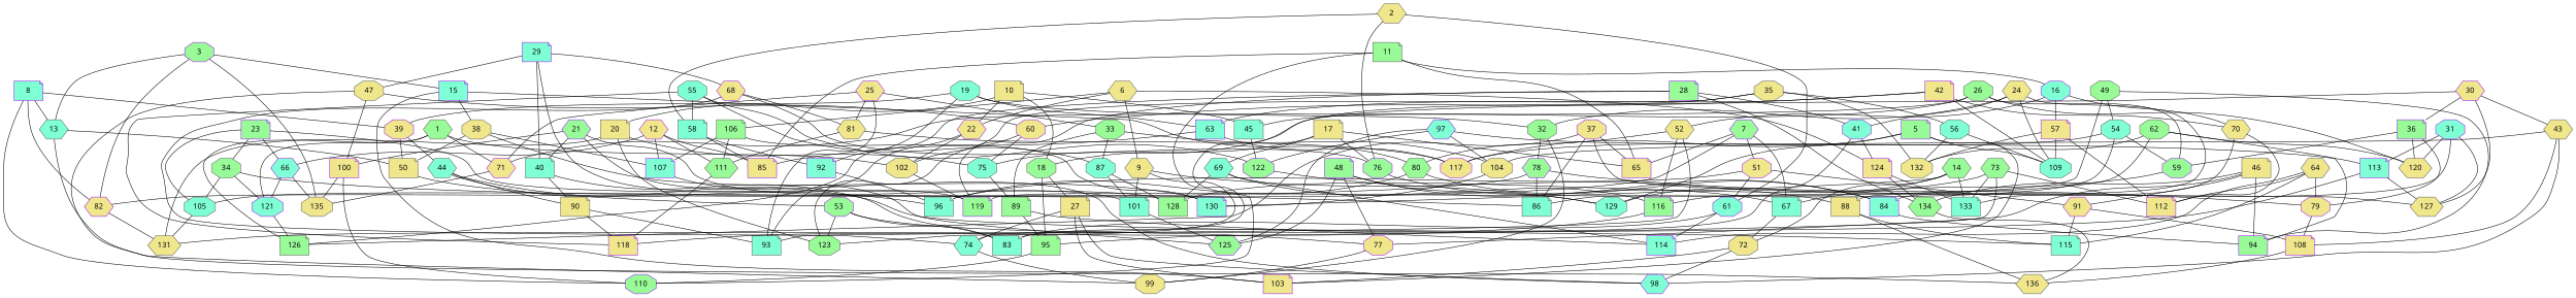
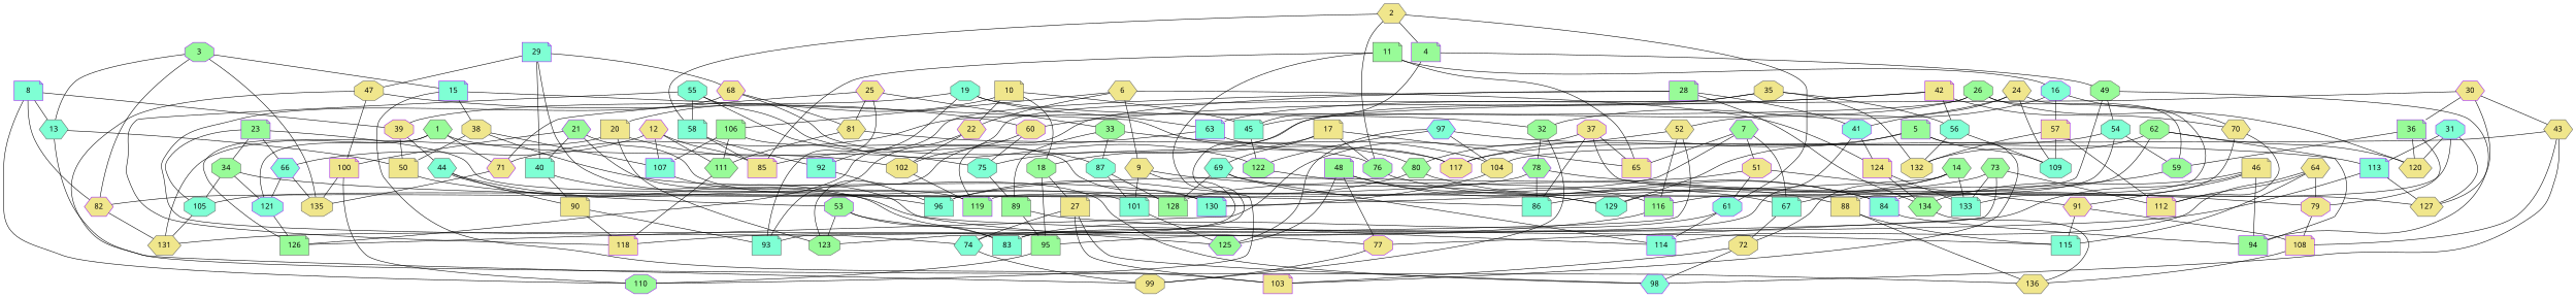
  graph {
    fontname="Noto Sans"
    node [color=gray40 fillcolor=khaki fontname="Noto Sans" shape=note style=filled]
    edge [fontname="Noto Sans"]
    1 [fillcolor=palegreen shape=hexagon]
    71 [color=purple shape=hexagon]
    102 [shape=octagon]
    121 [color=purple fillcolor=aquamarine shape=octagon]
    126 [fillcolor=palegreen]
    135 [shape=octagon]
    119 [color=purple fillcolor=palegreen]
    2 [shape=hexagon]
+   4 [color=purple fillcolor=palegreen]
    58 [fillcolor=aquamarine]
    61 [color=purple fillcolor=aquamarine shape=octagon]
    76 [color=purple fillcolor=palegreen shape=octagon]
    45 [fillcolor=aquamarine]
    49 [fillcolor=palegreen shape=octagon]
    92 [color=purple fillcolor=aquamarine]
    85 [color=purple]
    83 [fillcolor=aquamarine]
    114 [color=purple fillcolor=aquamarine]
    84 [color=purple fillcolor=aquamarine]
    3 [color=purple fillcolor=palegreen shape=octagon]
    13 [fillcolor=aquamarine shape=hexagon]
    15 [color=purple fillcolor=aquamarine]
    82 [color=purple shape=hexagon]
    50
    136 [shape=hexagon]
    103 [color=purple]
    38 [shape=octagon]
    80 [fillcolor=palegreen shape=hexagon]
    131 [shape=hexagon]
    122 [color=purple fillcolor=palegreen shape=octagon]
    94 [color=purple fillcolor=palegreen]
    54 [fillcolor=aquamarine shape=octagon]
    96 [fillcolor=aquamarine]
    5 [color=purple fillcolor=palegreen]
    109 [fillcolor=aquamarine shape=octagon]
    117 [color=purple shape=octagon]
    129 [fillcolor=aquamarine shape=octagon]
    6 [shape=hexagon]
    9 [shape=hexagon]
    22 [color=purple shape=hexagon]
    106 [fillcolor=palegreen]
    124 [color=purple]
    88
    101 [fillcolor=aquamarine]
    123 [fillcolor=palegreen shape=octagon]
    93 [fillcolor=aquamarine]
    107 [color=purple fillcolor=aquamarine]
    111 [fillcolor=palegreen shape=hexagon]
    130 [color=purple fillcolor=aquamarine]
    133 [fillcolor=aquamarine]
    134 [fillcolor=palegreen shape=hexagon]
    7 [color=purple fillcolor=palegreen shape=hexagon]
    51 [color=purple shape=octagon]
    65 [color=purple]
    67 [fillcolor=aquamarine]
    105 [fillcolor=aquamarine shape=octagon]
    91 [color=purple shape=hexagon]
    72 [shape=octagon]
    8 [color=purple fillcolor=aquamarine]
    39 [color=purple shape=octagon]
    110 [color=purple fillcolor=palegreen shape=octagon]
    44 [fillcolor=aquamarine shape=hexagon]
    115 [fillcolor=aquamarine]
    125 [color=purple fillcolor=palegreen shape=hexagon]
    10
    18 [fillcolor=palegreen shape=octagon]
    20
    27
    95 [fillcolor=palegreen]
    75 [fillcolor=aquamarine shape=octagon]
    11 [fillcolor=palegreen]
    16 [color=purple fillcolor=aquamarine shape=octagon]
    74 [fillcolor=aquamarine shape=hexagon]
    52 [shape=hexagon]
    57 [color=purple]
    70 [shape=hexagon]
    99 [shape=octagon]
    12 [color=purple shape=hexagon]
    66 [color=purple fillcolor=aquamarine shape=hexagon]
    118 [color=purple]
    53 [color=purple fillcolor=palegreen shape=octagon]
    14 [fillcolor=palegreen shape=hexagon]
    98 [color=purple fillcolor=aquamarine shape=hexagon]
    116 [color=purple fillcolor=palegreen]
    132 [shape=octagon]
    112 [color=purple]
    17
    69 [fillcolor=aquamarine shape=hexagon]
    128 [fillcolor=palegreen]
    19 [fillcolor=aquamarine shape=octagon]
    32 [fillcolor=palegreen shape=octagon]
    63 [color=purple fillcolor=aquamarine]
    78 [color=purple fillcolor=palegreen shape=hexagon]
    89 [fillcolor=palegreen]
    21 [color=purple fillcolor=palegreen shape=hexagon]
    40 [fillcolor=aquamarine]
    100 [color=purple]
    90
    23 [color=purple fillcolor=palegreen]
    34 [fillcolor=palegreen shape=octagon]
    86 [fillcolor=aquamarine]
    24 [shape=hexagon]
    41 [color=purple fillcolor=aquamarine shape=octagon]
    25 [color=purple shape=hexagon]
    33 [fillcolor=palegreen shape=octagon]
    81 [shape=hexagon]
    87 [fillcolor=aquamarine shape=octagon]
    104 [shape=octagon]
    26 [fillcolor=palegreen shape=octagon]
    59 [color=purple fillcolor=palegreen shape=octagon]
    120 [shape=hexagon]
    28 [color=purple fillcolor=palegreen]
    29 [color=purple fillcolor=aquamarine]
    47 [shape=octagon]
    68 [color=purple shape=hexagon]
    60 [color=purple shape=octagon]
    30 [color=purple shape=hexagon]
    36 [color=purple fillcolor=palegreen]
    43 [shape=hexagon]
    127 [shape=hexagon]
    79 [color=purple shape=octagon]
    108 [color=purple]
    31 [color=purple fillcolor=aquamarine shape=octagon]
    113 [color=purple fillcolor=aquamarine]
    35 [shape=octagon]
    56 [fillcolor=aquamarine shape=octagon]
    37 [color=purple shape=octagon]
    42 [color=purple]
    46
    77 [color=purple shape=octagon]
    48 [color=purple fillcolor=palegreen]
    55 [fillcolor=aquamarine shape=octagon]
    62 [fillcolor=palegreen shape=octagon]
    64 [shape=hexagon]
    73 [fillcolor=palegreen shape=hexagon]
    97 [color=purple fillcolor=aquamarine shape=hexagon]
    1 -- 71
    1 -- 102
    1 -- 121
    1 -- 126
    71 -- 135
    102 -- 119
    121 -- 126
+   2 -- 4
    2 -- 58
    2 -- 61
    2 -- 76
+   4 -- 45
+   4 -- 49
    58 -- 92
    58 -- 85
    61 -- 83
    61 -- 114
    76 -- 84
    45 -- 122
    49 -- 119
    49 -- 94
    49 -- 54
    92 -- 96
    84 -- 94
    3 -- 135
    3 -- 13
    3 -- 15
    3 -- 82
    13 -- 50
    13 -- 136
    15 -- 103
    15 -- 38
    15 -- 80
    82 -- 131
    50 -- 53
    38 -- 50
    38 -- 107
    38 -- 130
    80 -- 84
    80 -- 96
    122 -- 129
    54 -- 117
    54 -- 86
    54 -- 59
    5 -- 103
    5 -- 109
    5 -- 117
    5 -- 129
    6 -- 9
    6 -- 22
    6 -- 106
    6 -- 124
    9 -- 88
    9 -- 101
    9 -- 123
    22 -- 102
    22 -- 93
    106 -- 107
    106 -- 111
    106 -- 130
    124 -- 133
    124 -- 134
    88 -- 136
    88 -- 115
    101 -- 125
    107 -- 125
    111 -- 118
    134 -- 136
    7 -- 51
    7 -- 65
    7 -- 67
    7 -- 105
    51 -- 61
    51 -- 96
    51 -- 91
    67 -- 72
    105 -- 131
    91 -- 115
    91 -- 108
    72 -- 103
    72 -- 98
    8 -- 13
    8 -- 82
    8 -- 39
    8 -- 110
    39 -- 50
    39 -- 44
    44 -- 96
    44 -- 115
    44 -- 90
    10 -- 45
    10 -- 22
    10 -- 18
    10 -- 20
    18 -- 27
    18 -- 95
    20 -- 131
    20 -- 123
    20 -- 75
    27 -- 103
    27 -- 74
    27 -- 98
    95 -- 110
    75 -- 89
    11 -- 85
    11 -- 65
    11 -- 16
    11 -- 74
    16 -- 52
    16 -- 57
    16 -- 70
    74 -- 99
    52 -- 80
    52 -- 93
    52 -- 116
    57 -- 109
    57 -- 132
    57 -- 112
    70 -- 133
    70 -- 112
    12 -- 85
    12 -- 107
    12 -- 111
    12 -- 66
    66 -- 121
    66 -- 135
    53 -- 83
    53 -- 123
    53 -- 77
    14 -- 129
    14 -- 130
    14 -- 133
    14 -- 72
    116 -- 118
    17 -- 76
    17 -- 65
    17 -- 18
    17 -- 69
    69 -- 114
    69 -- 129
    69 -- 128
    19 -- 92
    19 -- 39
    19 -- 32
    19 -- 63
    32 -- 99
    32 -- 78
    63 -- 85
    63 -- 117
    78 -- 82
    78 -- 86
    78 -- 79
    89 -- 114
    89 -- 95
    21 -- 101
    21 -- 98
    21 -- 40
    21 -- 100
    40 -- 83
    40 -- 90
    100 -- 135
    100 -- 110
    90 -- 93
    90 -- 118
    23 -- 105
    23 -- 66
    23 -- 128
    23 -- 34
    34 -- 121
    34 -- 105
    34 -- 86
    24 -- 109
    24 -- 88
    24 -- 32
    24 -- 41
    41 -- 83
    41 -- 124
    25 -- 71
    25 -- 93
    25 -- 33
    25 -- 81
    33 -- 89
    33 -- 87
    33 -- 104
    81 -- 117
    81 -- 111
    87 -- 101
    87 -- 128
    104 -- 130
    26 -- 71
    26 -- 45
    26 -- 59
    26 -- 120
    59 -- 67
    28 -- 126
    28 -- 119
    28 -- 134
    28 -- 41
    29 -- 119
    29 -- 40
    29 -- 47
    29 -- 68
    47 -- 99
    47 -- 100
    47 -- 60
    68 -- 76
    68 -- 74
    68 -- 81
    60 -- 123
    60 -- 75
    30 -- 75
    30 -- 36
    30 -- 43
    30 -- 127
    36 -- 59
    36 -- 120
    36 -- 79
    43 -- 98
    43 -- 104
    43 -- 108
    79 -- 108
    108 -- 136
    31 -- 84
    31 -- 120
    31 -- 127
    31 -- 113
    113 -- 131
    113 -- 127
    35 -- 102
    35 -- 110
    35 -- 132
    35 -- 56
    56 -- 109
    56 -- 132
    37 -- 126
    37 -- 65
    37 -- 86
    37 -- 127
    42 -- 70
    42 -- 63
    42 -- 60
-   42 -- 109
+   42 -- 56
    46 -- 94
    46 -- 134
    46 -- 91
    46 -- 77
    77 -- 99
    48 -- 67
    48 -- 125
    48 -- 116
    48 -- 77
    55 -- 58
    55 -- 122
    55 -- 118
    55 -- 87
    62 -- 94
    62 -- 116
    62 -- 132
    62 -- 120
    64 -- 114
    64 -- 115
    64 -- 112
    64 -- 79
    73 -- 133
    73 -- 95
    73 -- 112
    73 -- 128
    97 -- 122
    97 -- 125
    97 -- 104
    97 -- 113
  }
